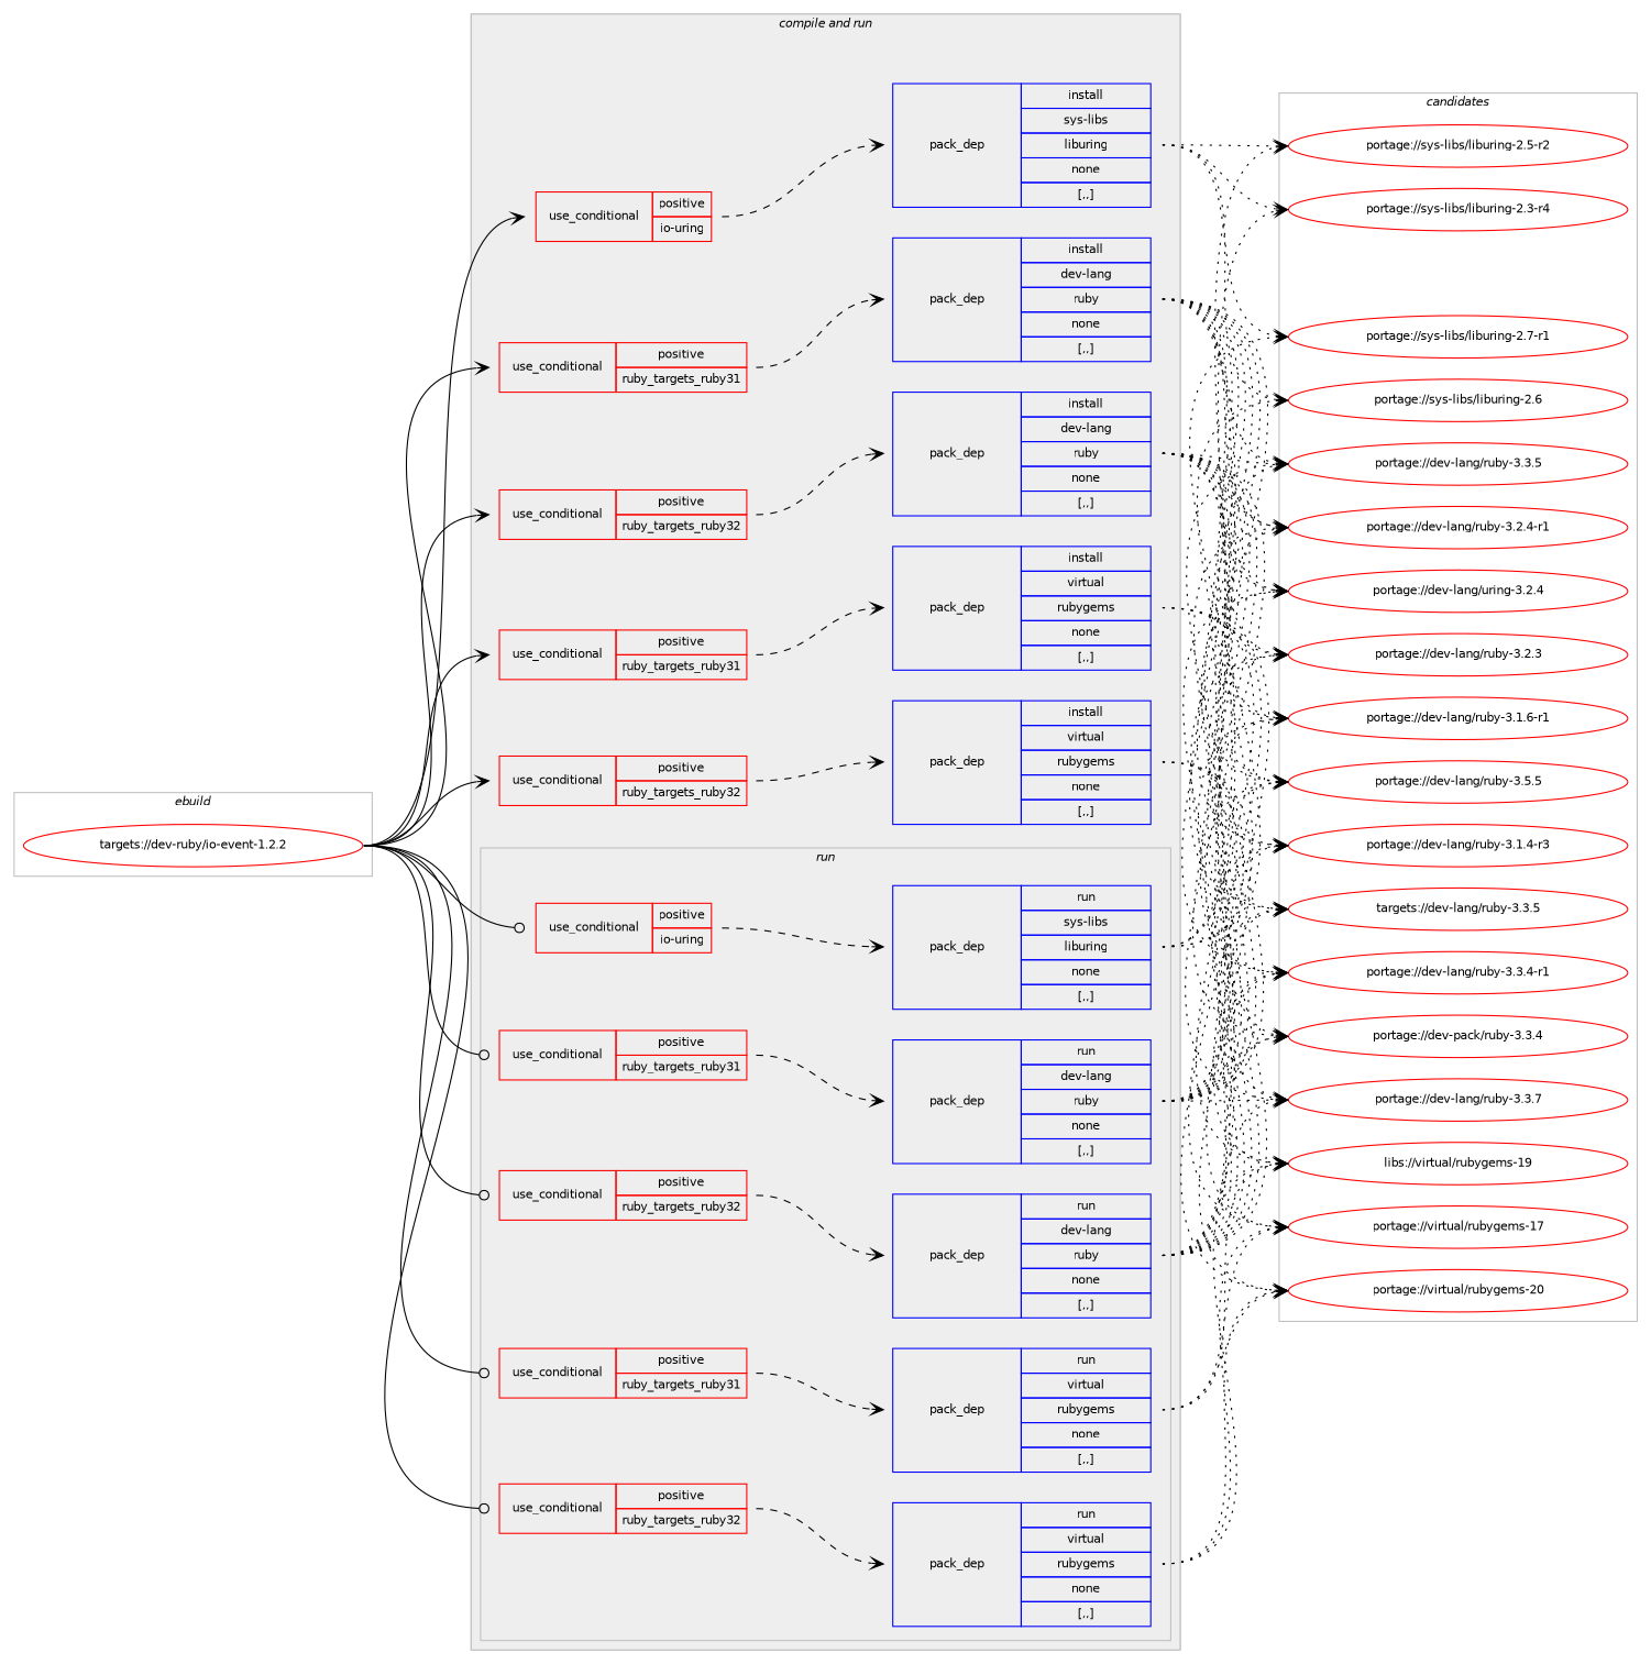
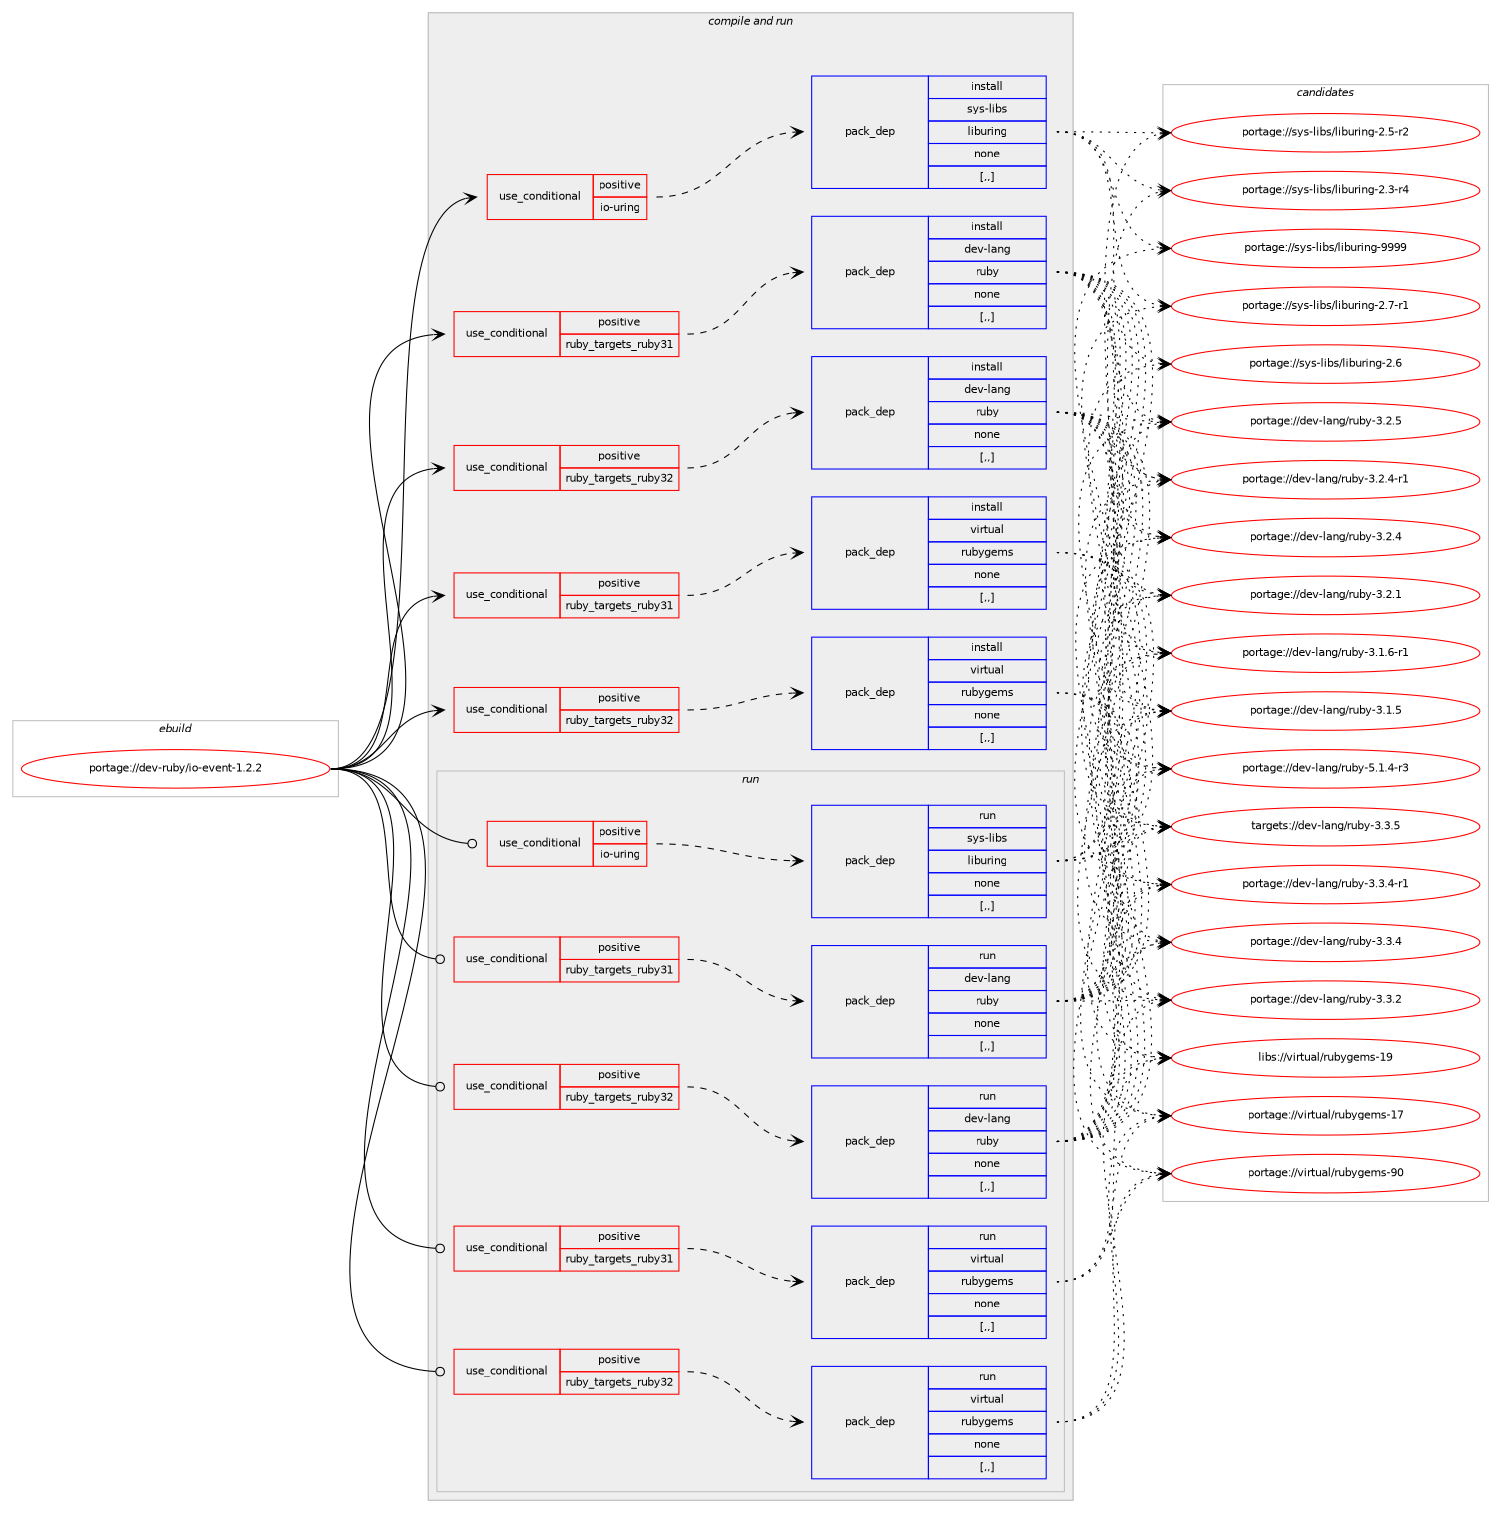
  digraph {
    compound=true
    concentrate=true
    fontname=Helvetica
    fontsize=10
    newrank=true
    rankdir=LR
    ranksep=1.5
    node [color=red fontname=Helvetica fontsize=10]
    edge [arrowhead=vee headport=w style=dotted tailport=e weight=100]
-   n1 [label="targets://dev-ruby/io-event-1.2.2" width=4]
+   n1 [label="portage://dev-ruby/io-event-1.2.2" width=4]
    n2 [color=blue label=<<TABLE BORDER="0" CELLBORDER="1" CELLSPACING="0" CELLPADDING="4" WIDTH="220"><TR><TD ROWSPAN="6" CELLPADDING="30">pack_dep</TD></TR><TR><TD WIDTH="110">install</TD></TR><TR><TD>sys-libs</TD></TR><TR><TD>liburing</TD></TR><TR><TD>none</TD></TR><TR><TD>[,,]</TD></TR></TABLE>> shape=none]
    n3 [label=<<TABLE BORDER="0" CELLBORDER="1" CELLSPACING="0" CELLPADDING="4"><TR><TD ROWSPAN="3" CELLPADDING="10">use_conditional</TD></TR><TR><TD>positive</TD></TR><TR><TD>io-uring</TD></TR></TABLE>> shape=none]
    n4 [color=blue label=<<TABLE BORDER="0" CELLBORDER="1" CELLSPACING="0" CELLPADDING="4" WIDTH="220"><TR><TD ROWSPAN="6" CELLPADDING="30">pack_dep</TD></TR><TR><TD WIDTH="110">install</TD></TR><TR><TD>dev-lang</TD></TR><TR><TD>ruby</TD></TR><TR><TD>none</TD></TR><TR><TD>[,,]</TD></TR></TABLE>> shape=none]
    n5 [label=<<TABLE BORDER="0" CELLBORDER="1" CELLSPACING="0" CELLPADDING="4"><TR><TD ROWSPAN="3" CELLPADDING="10">use_conditional</TD></TR><TR><TD>positive</TD></TR><TR><TD>ruby_targets_ruby31</TD></TR></TABLE>> shape=none]
    n6 [color=blue label=<<TABLE BORDER="0" CELLBORDER="1" CELLSPACING="0" CELLPADDING="4" WIDTH="220"><TR><TD ROWSPAN="6" CELLPADDING="30">pack_dep</TD></TR><TR><TD WIDTH="110">install</TD></TR><TR><TD>virtual</TD></TR><TR><TD>rubygems</TD></TR><TR><TD>none</TD></TR><TR><TD>[,,]</TD></TR></TABLE>> shape=none]
    n7 [label=<<TABLE BORDER="0" CELLBORDER="1" CELLSPACING="0" CELLPADDING="4"><TR><TD ROWSPAN="3" CELLPADDING="10">use_conditional</TD></TR><TR><TD>positive</TD></TR><TR><TD>ruby_targets_ruby31</TD></TR></TABLE>> shape=none]
    n8 [color=blue label=<<TABLE BORDER="0" CELLBORDER="1" CELLSPACING="0" CELLPADDING="4" WIDTH="220"><TR><TD ROWSPAN="6" CELLPADDING="30">pack_dep</TD></TR><TR><TD WIDTH="110">install</TD></TR><TR><TD>dev-lang</TD></TR><TR><TD>ruby</TD></TR><TR><TD>none</TD></TR><TR><TD>[,,]</TD></TR></TABLE>> shape=none]
    n9 [label=<<TABLE BORDER="0" CELLBORDER="1" CELLSPACING="0" CELLPADDING="4"><TR><TD ROWSPAN="3" CELLPADDING="10">use_conditional</TD></TR><TR><TD>positive</TD></TR><TR><TD>ruby_targets_ruby32</TD></TR></TABLE>> shape=none]
    n10 [color=blue label=<<TABLE BORDER="0" CELLBORDER="1" CELLSPACING="0" CELLPADDING="4" WIDTH="220"><TR><TD ROWSPAN="6" CELLPADDING="30">pack_dep</TD></TR><TR><TD WIDTH="110">install</TD></TR><TR><TD>virtual</TD></TR><TR><TD>rubygems</TD></TR><TR><TD>none</TD></TR><TR><TD>[,,]</TD></TR></TABLE>> shape=none]
    n11 [label=<<TABLE BORDER="0" CELLBORDER="1" CELLSPACING="0" CELLPADDING="4"><TR><TD ROWSPAN="3" CELLPADDING="10">use_conditional</TD></TR><TR><TD>positive</TD></TR><TR><TD>ruby_targets_ruby32</TD></TR></TABLE>> shape=none]
    n12 [color=blue label=<<TABLE BORDER="0" CELLBORDER="1" CELLSPACING="0" CELLPADDING="4" WIDTH="220"><TR><TD ROWSPAN="6" CELLPADDING="30">pack_dep</TD></TR><TR><TD WIDTH="110">run</TD></TR><TR><TD>sys-libs</TD></TR><TR><TD>liburing</TD></TR><TR><TD>none</TD></TR><TR><TD>[,,]</TD></TR></TABLE>> shape=none]
    n13 [label=<<TABLE BORDER="0" CELLBORDER="1" CELLSPACING="0" CELLPADDING="4"><TR><TD ROWSPAN="3" CELLPADDING="10">use_conditional</TD></TR><TR><TD>positive</TD></TR><TR><TD>io-uring</TD></TR></TABLE>> shape=none]
    n14 [color=blue label=<<TABLE BORDER="0" CELLBORDER="1" CELLSPACING="0" CELLPADDING="4" WIDTH="220"><TR><TD ROWSPAN="6" CELLPADDING="30">pack_dep</TD></TR><TR><TD WIDTH="110">run</TD></TR><TR><TD>dev-lang</TD></TR><TR><TD>ruby</TD></TR><TR><TD>none</TD></TR><TR><TD>[,,]</TD></TR></TABLE>> shape=none]
    n15 [label=<<TABLE BORDER="0" CELLBORDER="1" CELLSPACING="0" CELLPADDING="4"><TR><TD ROWSPAN="3" CELLPADDING="10">use_conditional</TD></TR><TR><TD>positive</TD></TR><TR><TD>ruby_targets_ruby31</TD></TR></TABLE>> shape=none]
    n16 [color=blue label=<<TABLE BORDER="0" CELLBORDER="1" CELLSPACING="0" CELLPADDING="4" WIDTH="220"><TR><TD ROWSPAN="6" CELLPADDING="30">pack_dep</TD></TR><TR><TD WIDTH="110">run</TD></TR><TR><TD>virtual</TD></TR><TR><TD>rubygems</TD></TR><TR><TD>none</TD></TR><TR><TD>[,,]</TD></TR></TABLE>> shape=none]
    n17 [label=<<TABLE BORDER="0" CELLBORDER="1" CELLSPACING="0" CELLPADDING="4"><TR><TD ROWSPAN="3" CELLPADDING="10">use_conditional</TD></TR><TR><TD>positive</TD></TR><TR><TD>ruby_targets_ruby31</TD></TR></TABLE>> shape=none]
    n18 [color=blue label=<<TABLE BORDER="0" CELLBORDER="1" CELLSPACING="0" CELLPADDING="4" WIDTH="220"><TR><TD ROWSPAN="6" CELLPADDING="30">pack_dep</TD></TR><TR><TD WIDTH="110">run</TD></TR><TR><TD>dev-lang</TD></TR><TR><TD>ruby</TD></TR><TR><TD>none</TD></TR><TR><TD>[,,]</TD></TR></TABLE>> shape=none]
    n19 [label=<<TABLE BORDER="0" CELLBORDER="1" CELLSPACING="0" CELLPADDING="4"><TR><TD ROWSPAN="3" CELLPADDING="10">use_conditional</TD></TR><TR><TD>positive</TD></TR><TR><TD>ruby_targets_ruby32</TD></TR></TABLE>> shape=none]
    n20 [color=blue label=<<TABLE BORDER="0" CELLBORDER="1" CELLSPACING="0" CELLPADDING="4" WIDTH="220"><TR><TD ROWSPAN="6" CELLPADDING="30">pack_dep</TD></TR><TR><TD WIDTH="110">run</TD></TR><TR><TD>virtual</TD></TR><TR><TD>rubygems</TD></TR><TR><TD>none</TD></TR><TR><TD>[,,]</TD></TR></TABLE>> shape=none]
    n21 [label=<<TABLE BORDER="0" CELLBORDER="1" CELLSPACING="0" CELLPADDING="4"><TR><TD ROWSPAN="3" CELLPADDING="10">use_conditional</TD></TR><TR><TD>positive</TD></TR><TR><TD>ruby_targets_ruby32</TD></TR></TABLE>> shape=none]
    n22 [label="targets://dev-lang/ruby-3.3.5" width=4]
    n23 [label="portage://dev-lang/ruby-3.3.4-r1" width=4]
-   n24 [label="portage://dev-pack/ruby-3.3.4" width=4]
-   n25 [label="portage://dev-lang/ruby-3.3.7" width=4]
-   n26 [label="portage://dev-lang/ruby-3.3.5" width=4]
+   n24 [label="portage://dev-lang/ruby-3.3.4" width=4]
+   n25 [label="portage://dev-lang/ruby-3.3.2" width=4]
+   n26 [label="portage://dev-lang/ruby-3.2.5" width=4]
    n27 [label="portage://dev-lang/ruby-3.2.4-r1" width=4]
-   n28 [label="portage://dev-lang/uring-3.2.4" width=4]
-   n29 [label="portage://dev-lang/ruby-3.2.3" width=4]
+   n28 [label="portage://dev-lang/ruby-3.2.4" width=4]
+   n29 [label="portage://dev-lang/ruby-3.2.1" width=4]
    n30 [label="portage://dev-lang/ruby-3.1.6-r1" width=4]
-   n31 [label="portage://dev-lang/ruby-3.5.5" width=4]
-   n32 [label="portage://dev-lang/ruby-3.1.4-r3" width=4]
+   n31 [label="portage://dev-lang/ruby-3.1.5" width=4]
+   n32 [label="portage://dev-lang/ruby-5.1.4-r3" width=4]
+   n33 [label="portage://sys-libs/liburing-9999" width=4]
    n34 [label="portage://sys-libs/liburing-2.7-r1" width=4]
    n35 [label="portage://sys-libs/liburing-2.6" width=4]
    n36 [label="portage://sys-libs/liburing-2.5-r2" width=4]
    n37 [label="portage://sys-libs/liburing-2.3-r4" width=4]
-   n38 [label="portage://virtual/rubygems-20" width=4]
+   n38 [label="portage://virtual/rubygems-90" width=4]
    n39 [label="libs://virtual/rubygems-19" width=4]
    n40 [label="portage://virtual/rubygems-17" width=4]
    subgraph cluster_1 {
      color=gray
      label=<<i>ebuild</i>>
      n1
    }
    subgraph cluster_2 {
      color=gray
      label=<<i>dependencies</i>>
      subgraph cluster_3 {
        color=gray
        fillcolor="#eeeeee"
        label=<<i>compile</i>>
        style=filled
        subgraph sub_4 {
          color=gray
          fillcolor="#eeeeee"
          label=<<i>compile</i>>
          style=filled
          n3
          subgraph sub_5 {
            color=gray
            fillcolor="#eeeeee"
            label=<<i>compile</i>>
            style=filled
            n2
          }
        }
        subgraph sub_6 {
          color=gray
          fillcolor="#eeeeee"
          label=<<i>compile</i>>
          style=filled
          n5
          subgraph sub_7 {
            color=gray
            fillcolor="#eeeeee"
            label=<<i>compile</i>>
            style=filled
            n4
          }
        }
        subgraph sub_8 {
          color=gray
          fillcolor="#eeeeee"
          label=<<i>compile</i>>
          style=filled
          n7
          subgraph sub_9 {
            color=gray
            fillcolor="#eeeeee"
            label=<<i>compile</i>>
            style=filled
            n6
          }
        }
        subgraph sub_10 {
          color=gray
          fillcolor="#eeeeee"
          label=<<i>compile</i>>
          style=filled
          n9
          subgraph sub_11 {
            color=gray
            fillcolor="#eeeeee"
            label=<<i>compile</i>>
            style=filled
            n8
          }
        }
        subgraph sub_12 {
          color=gray
          fillcolor="#eeeeee"
          label=<<i>compile</i>>
          style=filled
          n11
          subgraph sub_13 {
            color=gray
            fillcolor="#eeeeee"
            label=<<i>compile</i>>
            style=filled
            n10
          }
        }
      }
      subgraph cluster_14 {
        color=gray
        fillcolor="#eeeeee"
        label=<<i>compile and run</i>>
        style=filled
      }
      subgraph cluster_15 {
        color=gray
        fillcolor="#eeeeee"
        label=<<i>run</i>>
        style=filled
        subgraph sub_16 {
          color=gray
          fillcolor="#eeeeee"
          label=<<i>run</i>>
          style=filled
          n13
          subgraph sub_17 {
            color=gray
            fillcolor="#eeeeee"
            label=<<i>run</i>>
            style=filled
            n12
          }
        }
        subgraph sub_18 {
          color=gray
          fillcolor="#eeeeee"
          label=<<i>run</i>>
          style=filled
          n15
          subgraph sub_19 {
            color=gray
            fillcolor="#eeeeee"
            label=<<i>run</i>>
            style=filled
            n14
          }
        }
        subgraph sub_20 {
          color=gray
          fillcolor="#eeeeee"
          label=<<i>run</i>>
          style=filled
          n17
          subgraph sub_21 {
            color=gray
            fillcolor="#eeeeee"
            label=<<i>run</i>>
            style=filled
            n16
          }
        }
        subgraph sub_22 {
          color=gray
          fillcolor="#eeeeee"
          label=<<i>run</i>>
          style=filled
          n19
          subgraph sub_23 {
            color=gray
            fillcolor="#eeeeee"
            label=<<i>run</i>>
            style=filled
            n18
          }
        }
        subgraph sub_24 {
          color=gray
          fillcolor="#eeeeee"
          label=<<i>run</i>>
          style=filled
          n21
          subgraph sub_25 {
            color=gray
            fillcolor="#eeeeee"
            label=<<i>run</i>>
            style=filled
            n20
          }
        }
      }
    }
    subgraph cluster_26 {
      color=gray
      label=<<i>candidates</i>>
      rank=same
      subgraph sub_27 {
        color=black
        label=<<i>candidates</i>>
        nodesep=1
        rank=same
        n22
        n23
        n24
        n25
        n26
        n27
        n28
        n29
        n30
        n31
        n32
      }
      subgraph sub_28 {
        color=black
        label=<<i>candidates</i>>
        nodesep=1
        rank=same
+       n33
        n34
        n35
        n36
        n37
      }
      subgraph sub_29 {
        color=black
        label=<<i>candidates</i>>
        nodesep=1
        rank=same
        n38
        n39
        n40
      }
      subgraph sub_30 {
        color=black
        label=<<i>candidates</i>>
        nodesep=1
        rank=same
        n22
        n23
        n24
        n25
        n26
        n27
        n28
        n29
        n30
        n31
        n32
      }
      subgraph sub_31 {
        color=black
        label=<<i>candidates</i>>
        nodesep=1
        rank=same
        n38
        n39
        n40
      }
      subgraph sub_32 {
        color=black
        label=<<i>candidates</i>>
        nodesep=1
        rank=same
+       n33
        n34
        n35
        n36
        n37
      }
      subgraph sub_33 {
        color=black
        label=<<i>candidates</i>>
        nodesep=1
        rank=same
        n22
        n23
        n24
        n25
        n26
        n27
        n28
        n29
        n30
        n31
        n32
      }
      subgraph sub_34 {
        color=black
        label=<<i>candidates</i>>
        nodesep=1
        rank=same
        n38
        n39
        n40
      }
      subgraph sub_35 {
        color=black
        label=<<i>candidates</i>>
        nodesep=1
        rank=same
        n22
        n23
        n24
        n25
        n26
        n27
        n28
        n29
        n30
        n31
        n32
      }
      subgraph sub_36 {
        color=black
        label=<<i>candidates</i>>
        nodesep=1
        rank=same
        n38
        n39
        n40
      }
    }
    n1 -> n3 [style=solid weight=20]
    n1 -> n5 [style=solid weight=20]
    n1 -> n7 [style=solid weight=20]
    n1 -> n9 [style=solid weight=20]
    n1 -> n11 [style=solid weight=20]
    n1 -> n13 [arrowhead=odot style=solid weight=20]
    n1 -> n15 [arrowhead=odot style=solid weight=20]
    n1 -> n17 [arrowhead=odot style=solid weight=20]
    n1 -> n19 [arrowhead=odot style=solid weight=20]
    n1 -> n21 [arrowhead=odot style=solid weight=20]
+   n2 -> n33
    n2 -> n34
    n2 -> n35
    n2 -> n36
    n2 -> n37
    n3 -> n2 [style=dashed weight=20]
    n4 -> n22
    n4 -> n23
    n4 -> n24
    n4 -> n25
    n4 -> n26
    n4 -> n27
    n4 -> n28
    n4 -> n29
    n4 -> n30
    n4 -> n31
    n4 -> n32
    n5 -> n4 [style=dashed weight=20]
    n6 -> n38
    n6 -> n39
    n6 -> n40
    n7 -> n6 [style=dashed weight=20]
    n8 -> n22
    n8 -> n23
    n8 -> n24
    n8 -> n25
    n8 -> n26
    n8 -> n27
    n8 -> n28
    n8 -> n29
    n8 -> n30
    n8 -> n31
    n8 -> n32
    n9 -> n8 [style=dashed weight=20]
    n10 -> n38
    n10 -> n39
    n10 -> n40
    n11 -> n10 [style=dashed weight=20]
+   n12 -> n33
    n12 -> n34
    n12 -> n35
    n12 -> n36
    n12 -> n37
    n13 -> n12 [style=dashed weight=20]
    n14 -> n22
    n14 -> n23
    n14 -> n24
    n14 -> n25
    n14 -> n26
    n14 -> n27
    n14 -> n28
    n14 -> n29
    n14 -> n30
    n14 -> n31
    n14 -> n32
    n15 -> n14 [style=dashed weight=20]
    n16 -> n38
    n16 -> n39
    n16 -> n40
    n17 -> n16 [style=dashed weight=20]
    n18 -> n22
    n18 -> n23
    n18 -> n24
    n18 -> n25
    n18 -> n26
    n18 -> n27
    n18 -> n28
    n18 -> n29
    n18 -> n30
    n18 -> n31
    n18 -> n32
    n19 -> n18 [style=dashed weight=20]
    n20 -> n38
    n20 -> n39
    n20 -> n40
    n21 -> n20 [style=dashed weight=20]
  }
